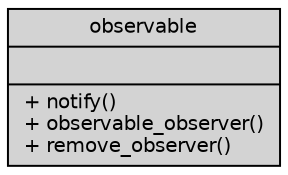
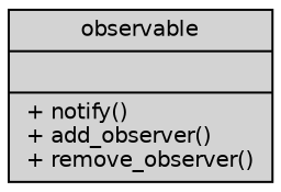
  digraph {
-   n1 [color=black fillcolor=lightgrey fontcolor=black fontname=Helvetica fontsize=10 height=0.2 label="{observable\n||+ notify()\l+ observable_observer()\l+ remove_observer()\l}" shape=record style=filled width=0.4]
+   n1 [color=black fillcolor=lightgrey fontcolor=black fontname=Helvetica fontsize=10 height=0.2 label="{observable\n||+ notify()\l+ add_observer()\l+ remove_observer()\l}" shape=record style=filled width=0.4]
  }
